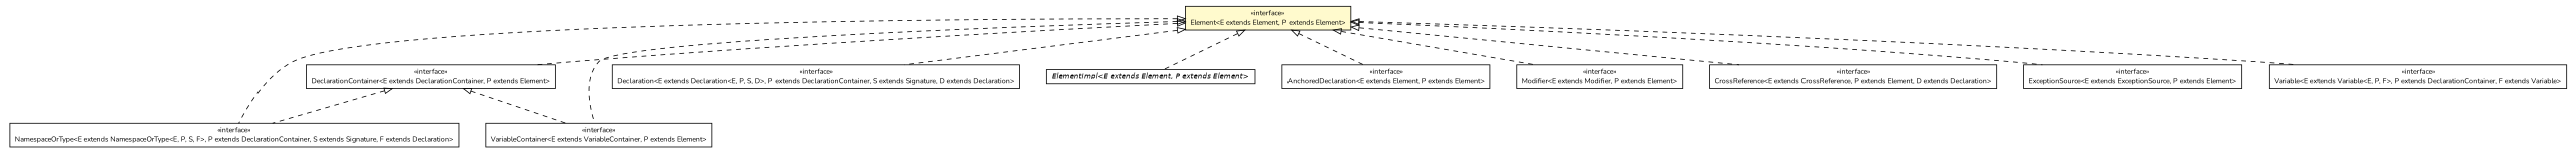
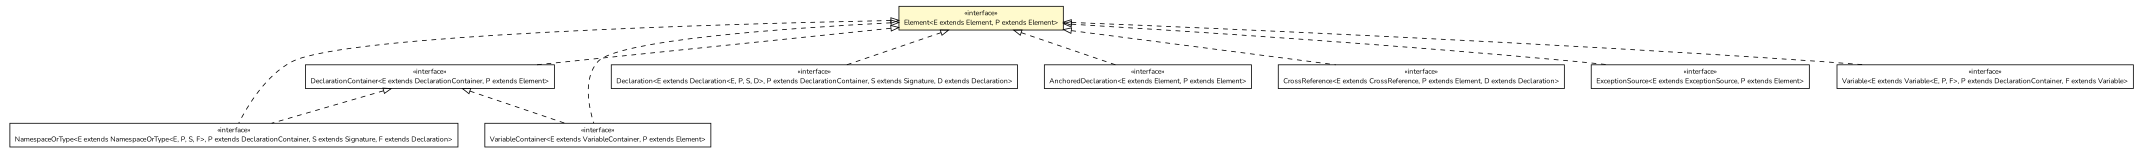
  digraph {
    fontname=Nunito
    nodesep=0.25
    ranksep=0.5
    node [fontcolor=black fontname=Nunito fontsize=9.0 shape=plaintext]
    edge [arrowtail=empty dir=back fontname=Nunito fontsize=10 headport=p labelfontname=Helvetica labelfontsize=10 style=dashed tailport=p]
    n1 [label=<<table title="chameleon.core.declaration.DeclarationContainer" border="0" cellborder="1" cellspacing="0" cellpadding="2" port="p" href="../declaration/DeclarationContainer.html"> 		<tr><td><table border="0" cellspacing="0" cellpadding="1"> <tr><td align="center" balign="center"> &#171;interface&#187; </td></tr> <tr><td align="center" balign="center"> DeclarationContainer&lt;E extends DeclarationContainer, P extends Element&gt; </td></tr> 		</table></td></tr> 		</table>>]
    n2 [label=<<table title="chameleon.core.namespace.NamespaceOrType" border="0" cellborder="1" cellspacing="0" cellpadding="2" port="p" href="../namespace/NamespaceOrType.html"> 		<tr><td><table border="0" cellspacing="0" cellpadding="1"> <tr><td align="center" balign="center"> &#171;interface&#187; </td></tr> <tr><td align="center" balign="center"> NamespaceOrType&lt;E extends NamespaceOrType&lt;E, P, S, F&gt;, P extends DeclarationContainer, S extends Signature, F extends Declaration&gt; </td></tr> 		</table></td></tr> 		</table>>]
    n3 [label=<<table title="chameleon.core.variable.VariableContainer" border="0" cellborder="1" cellspacing="0" cellpadding="2" port="p" href="../variable/VariableContainer.html"> 		<tr><td><table border="0" cellspacing="0" cellpadding="1"> <tr><td align="center" balign="center"> &#171;interface&#187; </td></tr> <tr><td align="center" balign="center"> VariableContainer&lt;E extends VariableContainer, P extends Element&gt; </td></tr> 		</table></td></tr> 		</table>>]
    n4 [label=<<table title="chameleon.core.declaration.Declaration" border="0" cellborder="1" cellspacing="0" cellpadding="2" port="p" href="../declaration/Declaration.html"> 		<tr><td><table border="0" cellspacing="0" cellpadding="1"> <tr><td align="center" balign="center"> &#171;interface&#187; </td></tr> <tr><td align="center" balign="center"> Declaration&lt;E extends Declaration&lt;E, P, S, D&gt;, P extends DeclarationContainer, S extends Signature, D extends Declaration&gt; </td></tr> 		</table></td></tr> 		</table>>]
-   n5 [label=<<table title="chameleon.core.element.ElementImpl" border="0" cellborder="1" cellspacing="0" cellpadding="2" port="p" href="./ElementImpl.html"> 		<tr><td><table border="0" cellspacing="0" cellpadding="1"> <tr><td align="center" balign="center"><font face="Helvetica-Oblique"> ElementImpl&lt;E extends Element, P extends Element&gt; </font></td></tr> 		</table></td></tr> 		</table>>]
    n6 [label=<<table title="chameleon.core.element.Element" border="0" cellborder="1" cellspacing="0" cellpadding="2" port="p" bgcolor="lemonChiffon" href="./Element.html"> 		<tr><td><table border="0" cellspacing="0" cellpadding="1"> <tr><td align="center" balign="center"> &#171;interface&#187; </td></tr> <tr><td align="center" balign="center"> Element&lt;E extends Element, P extends Element&gt; </td></tr> 		</table></td></tr> 		</table>>]
    n7 [label=<<table title="chameleon.core.method.exception.AnchoredDeclaration" border="0" cellborder="1" cellspacing="0" cellpadding="2" port="p" href="../method/exception/AnchoredDeclaration.html"> 		<tr><td><table border="0" cellspacing="0" cellpadding="1"> <tr><td align="center" balign="center"> &#171;interface&#187; </td></tr> <tr><td align="center" balign="center"> AnchoredDeclaration&lt;E extends Element, P extends Element&gt; </td></tr> 		</table></td></tr> 		</table>>]
-   n8 [label=<<table title="chameleon.core.modifier.Modifier" border="0" cellborder="1" cellspacing="0" cellpadding="2" port="p" href="../modifier/Modifier.html"> 		<tr><td><table border="0" cellspacing="0" cellpadding="1"> <tr><td align="center" balign="center"> &#171;interface&#187; </td></tr> <tr><td align="center" balign="center"> Modifier&lt;E extends Modifier, P extends Element&gt; </td></tr> 		</table></td></tr> 		</table>>]
    n9 [label=<<table title="chameleon.core.reference.CrossReference" border="0" cellborder="1" cellspacing="0" cellpadding="2" port="p" href="../reference/CrossReference.html"> 		<tr><td><table border="0" cellspacing="0" cellpadding="1"> <tr><td align="center" balign="center"> &#171;interface&#187; </td></tr> <tr><td align="center" balign="center"> CrossReference&lt;E extends CrossReference, P extends Element, D extends Declaration&gt; </td></tr> 		</table></td></tr> 		</table>>]
    n10 [label=<<table title="chameleon.core.statement.ExceptionSource" border="0" cellborder="1" cellspacing="0" cellpadding="2" port="p" href="../statement/ExceptionSource.html"> 		<tr><td><table border="0" cellspacing="0" cellpadding="1"> <tr><td align="center" balign="center"> &#171;interface&#187; </td></tr> <tr><td align="center" balign="center"> ExceptionSource&lt;E extends ExceptionSource, P extends Element&gt; </td></tr> 		</table></td></tr> 		</table>>]
    n11 [label=<<table title="chameleon.core.variable.Variable" border="0" cellborder="1" cellspacing="0" cellpadding="2" port="p" href="../variable/Variable.html"> 		<tr><td><table border="0" cellspacing="0" cellpadding="1"> <tr><td align="center" balign="center"> &#171;interface&#187; </td></tr> <tr><td align="center" balign="center"> Variable&lt;E extends Variable&lt;E, P, F&gt;, P extends DeclarationContainer, F extends Variable&gt; </td></tr> 		</table></td></tr> 		</table>>]
    n1 -> n2
    n1 -> n3
    n6 -> n1
    n6 -> n2
    n6 -> n3
    n6 -> n4
-   n6 -> n5
    n6 -> n7
-   n6 -> n8
    n6 -> n9
    n6 -> n10
    n6 -> n11
  }
